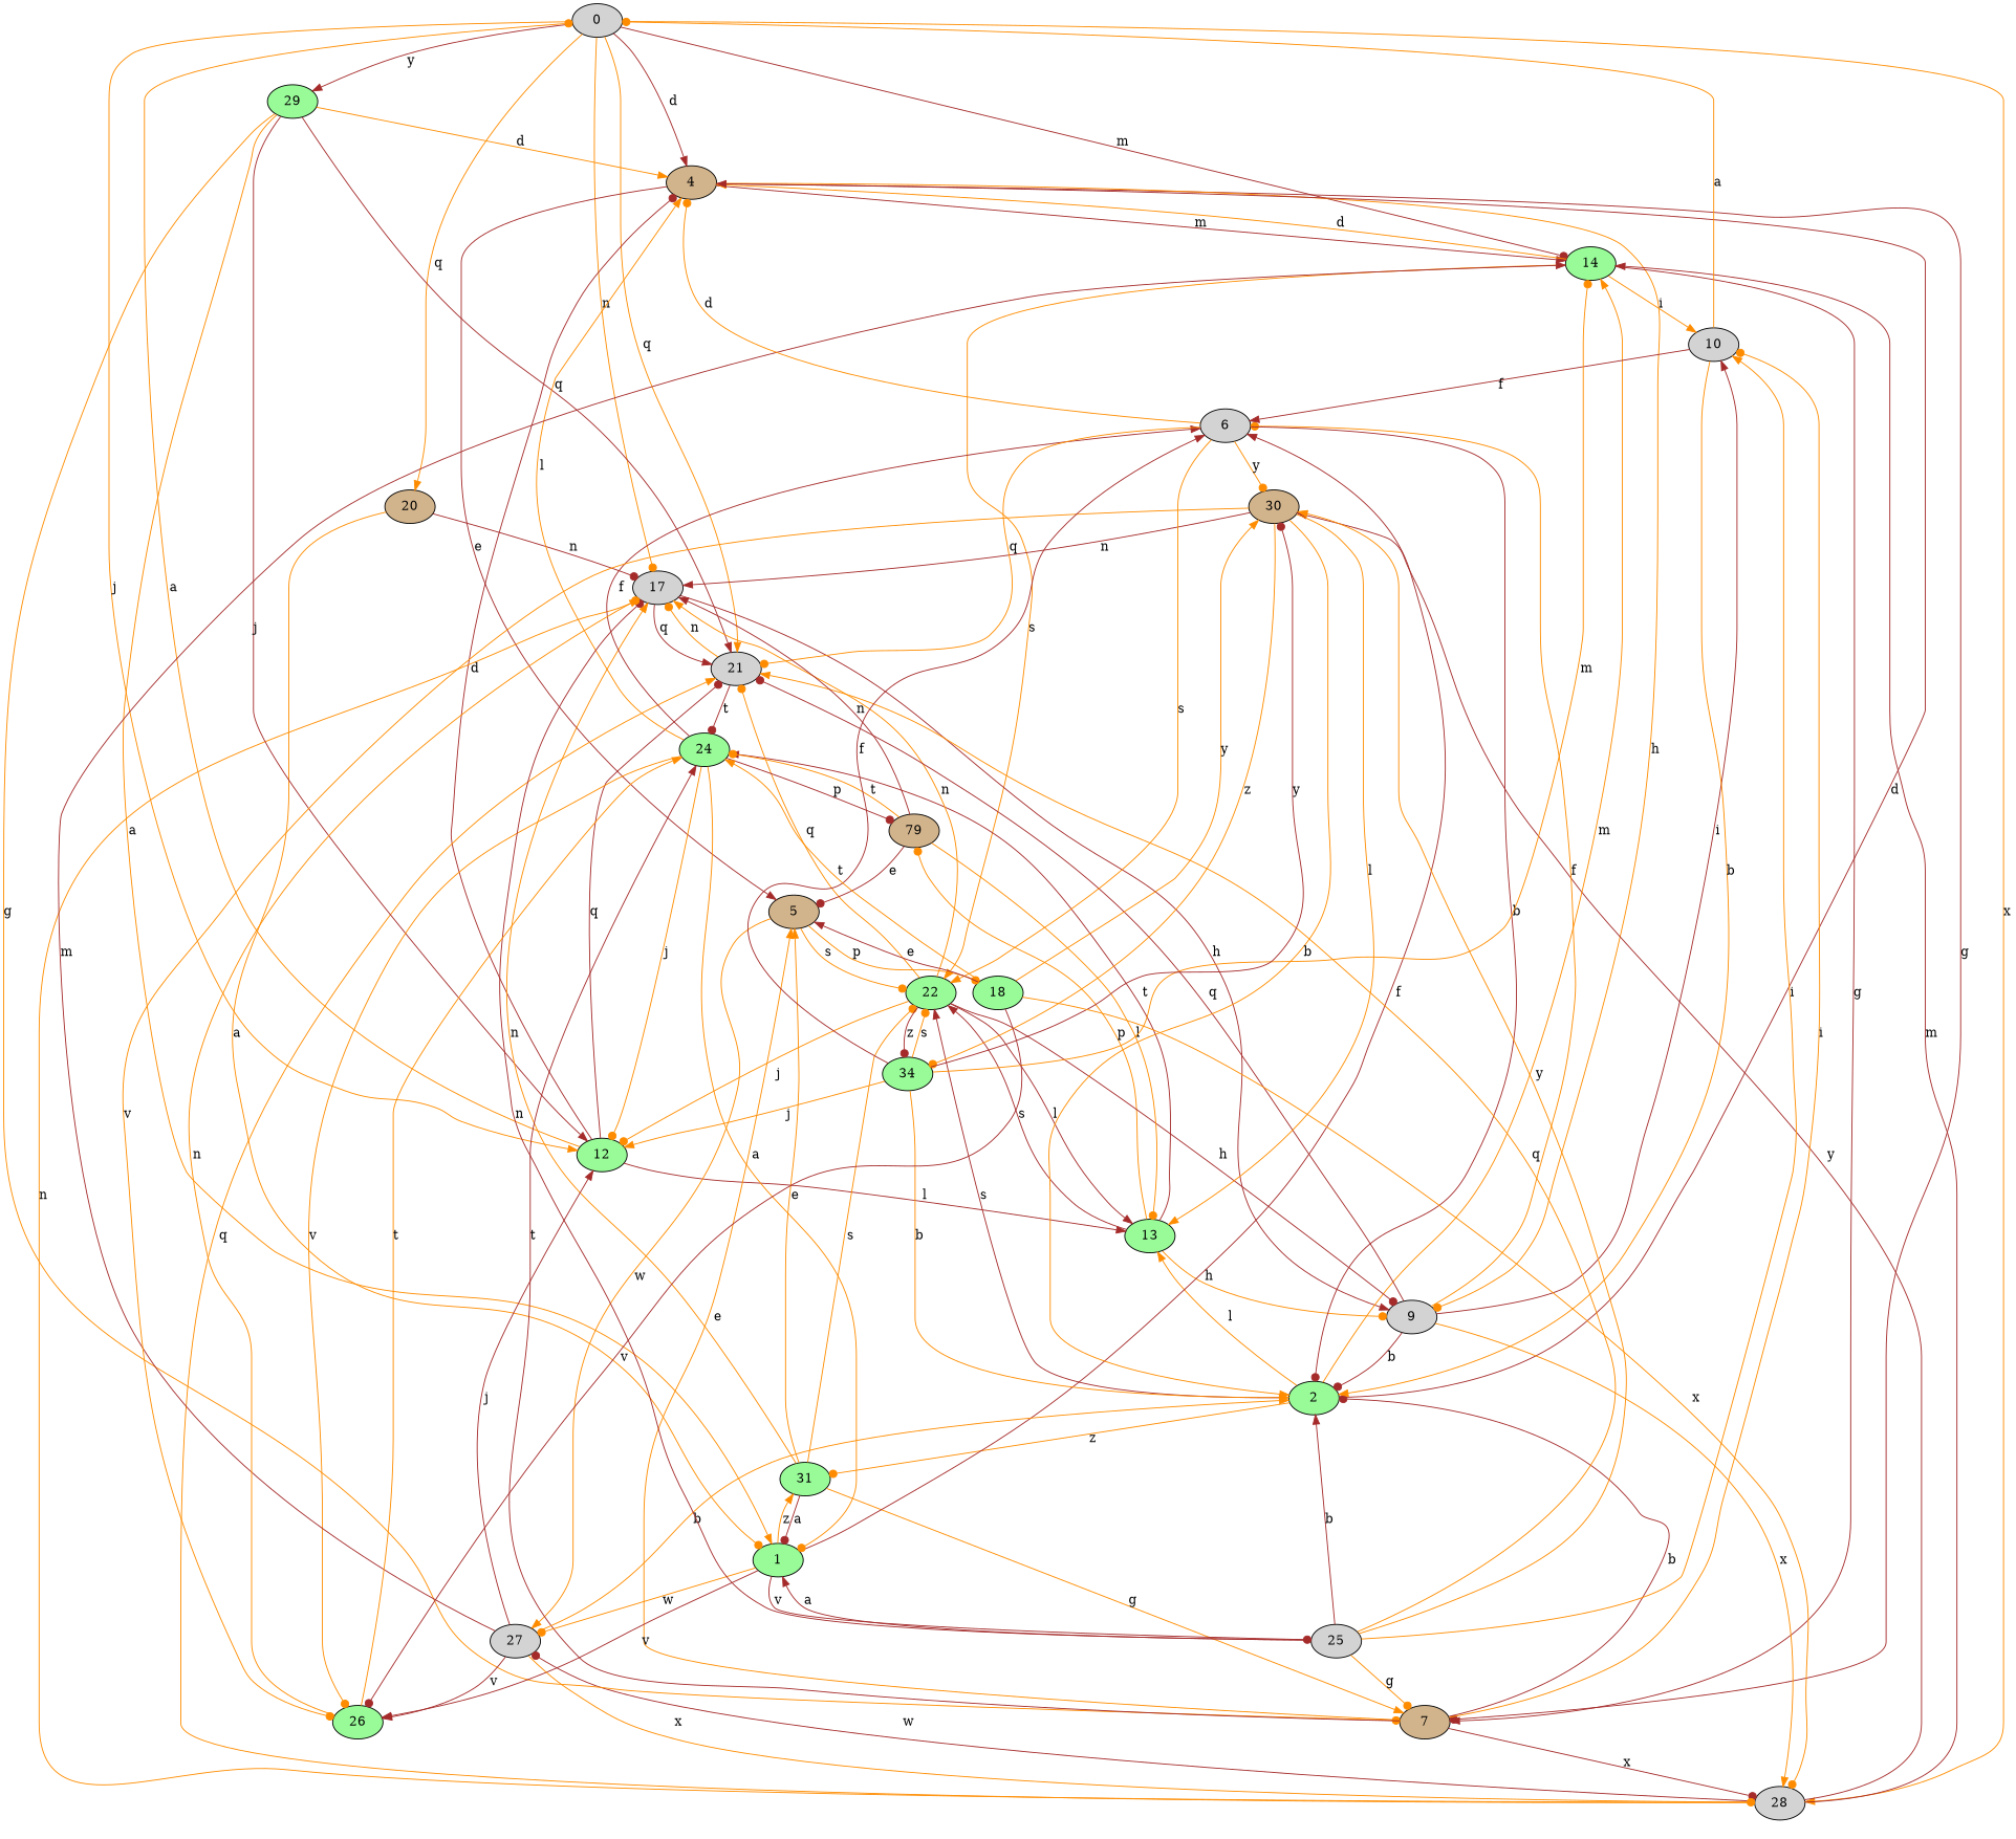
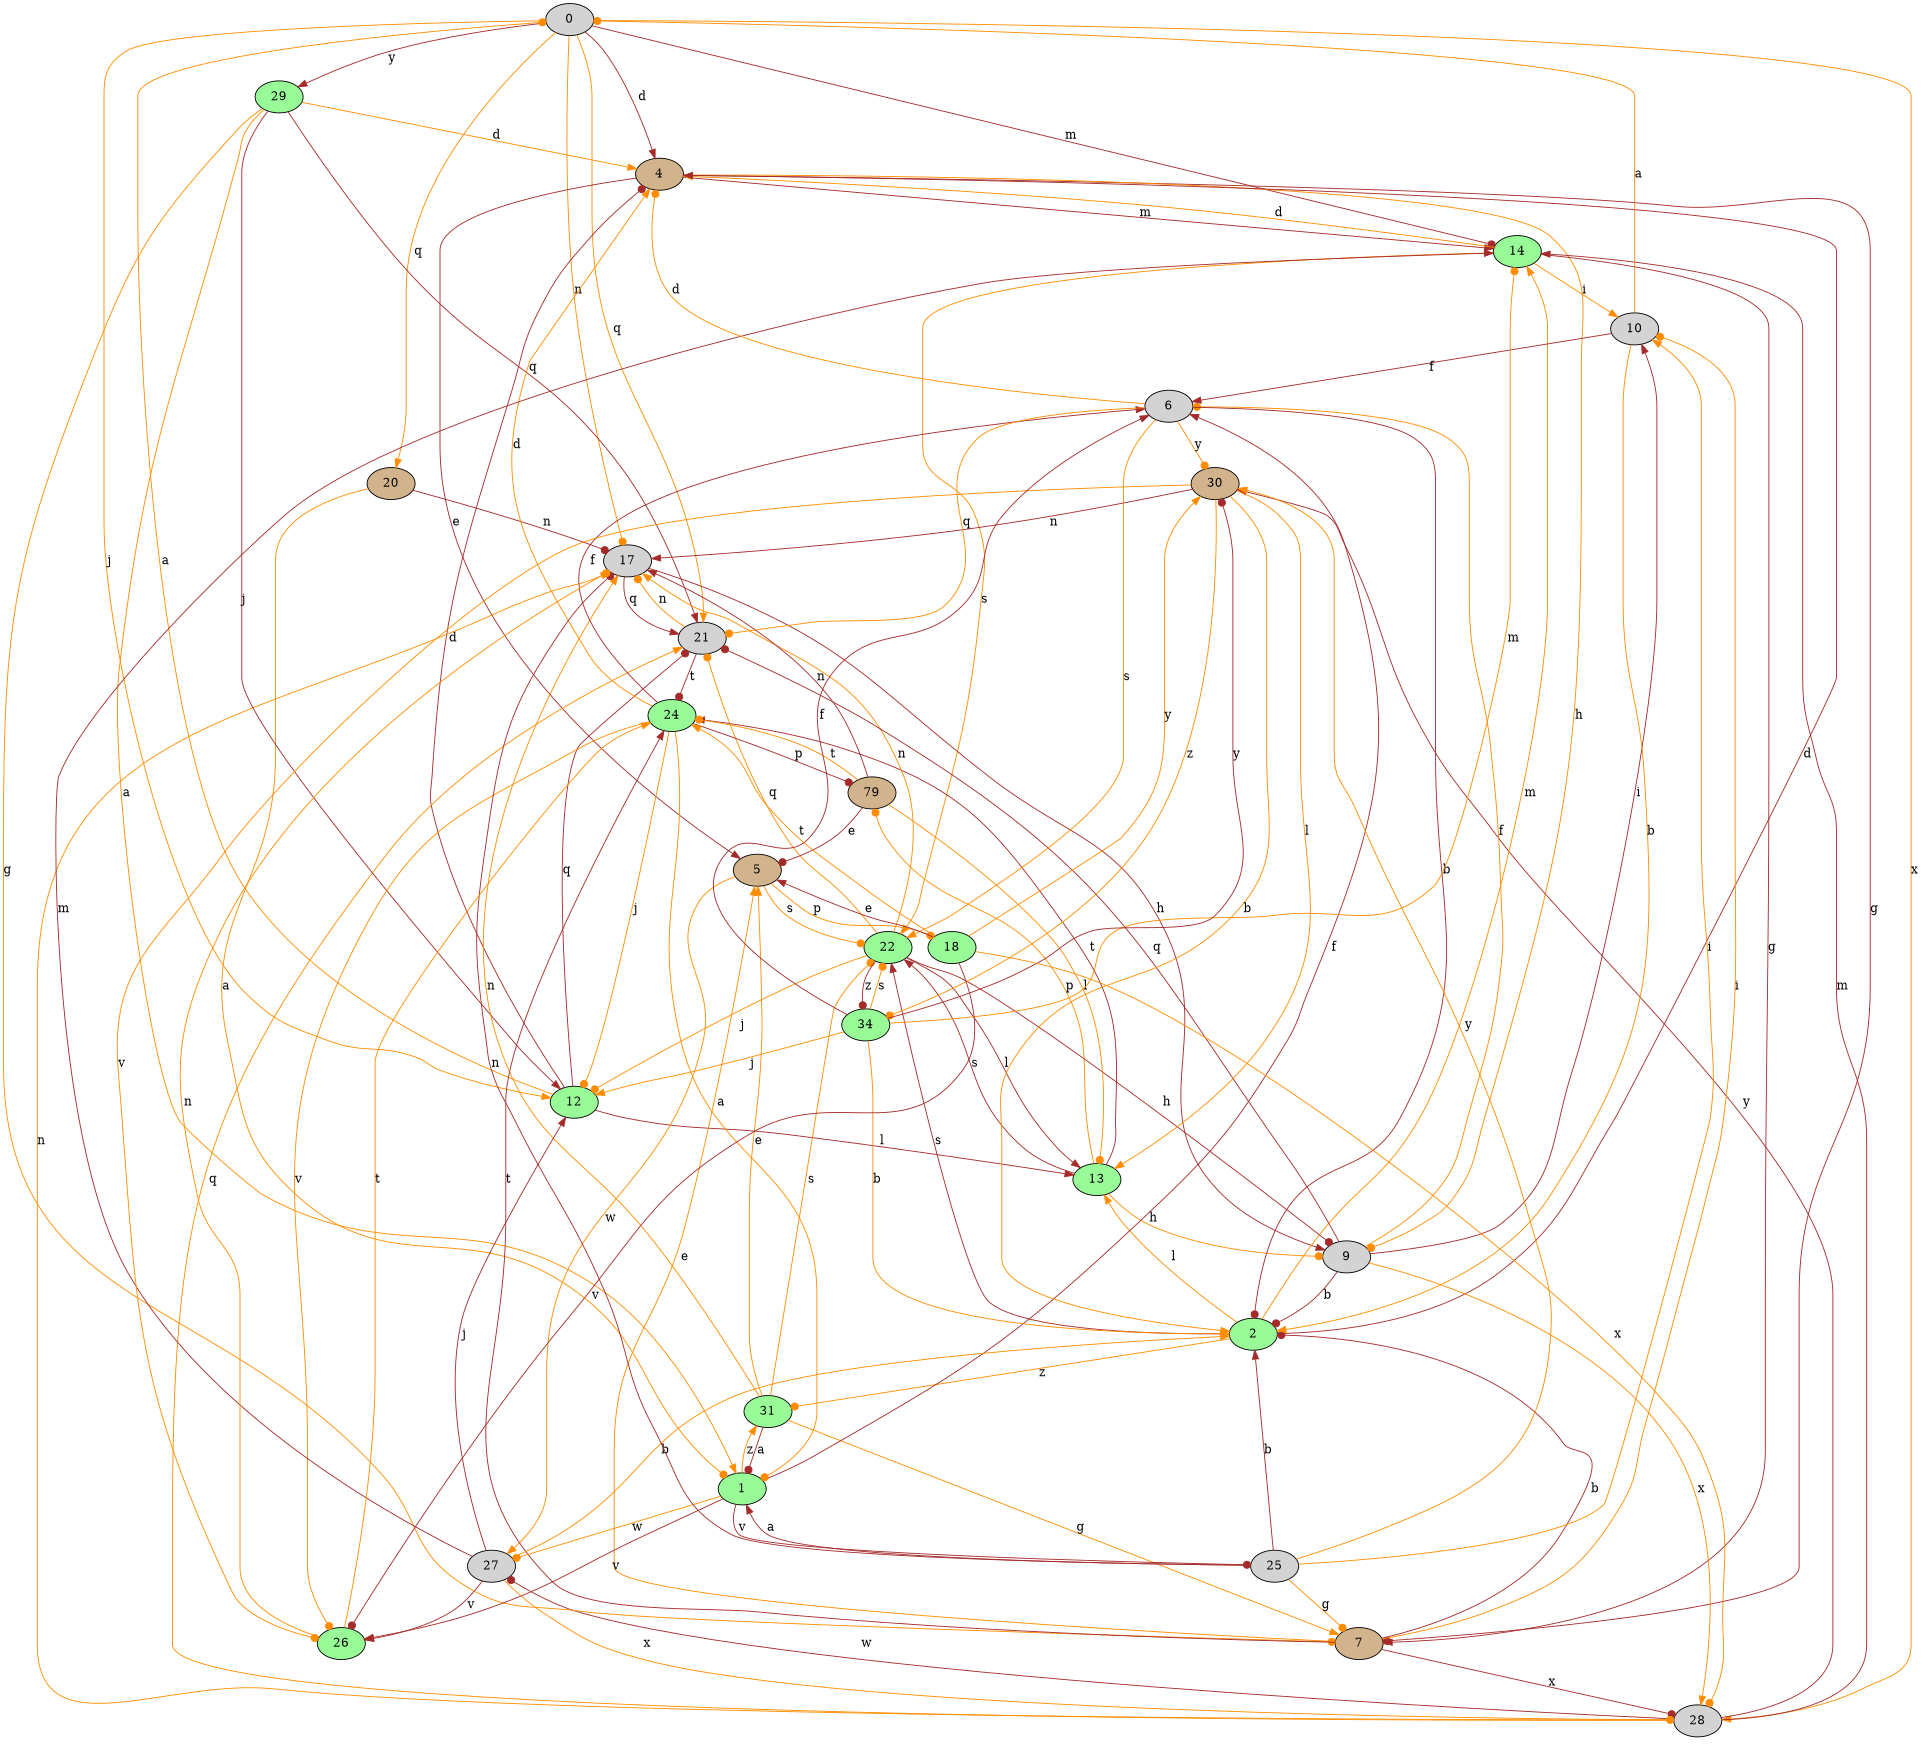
  strict digraph {
    node [fillcolor=palegreen style=filled]
    edge [arrowhead=normal color=darkorange]
    0 [fillcolor=lightgrey]
    4 [fillcolor=tan]
    12
    14
    17 [fillcolor=lightgrey]
    20 [fillcolor=tan]
    21 [fillcolor=lightgrey]
    28 [fillcolor=lightgrey]
    29
    2
    31
    13
    22
    5 [fillcolor=tan]
    7 [fillcolor=tan]
    9 [fillcolor=lightgrey]
    10 [fillcolor=lightgrey]
    1
    24
    27 [fillcolor=lightgrey]
    30 [fillcolor=tan]
    6 [fillcolor=lightgrey]
    25 [fillcolor=lightgrey]
    26
    n25 [fillcolor=tan label=79]
    34
    18
    0 -> 4 [color=brown label=d]
    0 -> 12 [label=j]
    0 -> 14 [arrowhead=dot color=brown label=m]
    0 -> 17 [arrowhead=dot label=n]
    0 -> 20 [label=q]
    0 -> 21 [label=q]
    0 -> 28 [label=x]
    0 -> 29 [color=brown label=y]
    4 -> 14 [color=brown label=m]
    4 -> 5 [color=brown label=e]
    4 -> 7 [arrowhead=dot color=brown label=g]
    4 -> 9 [arrowhead=dot label=h]
    12 -> 0 [arrowhead=dot label=a]
    12 -> 4 [arrowhead=dot color=brown label=d]
    12 -> 21 [arrowhead=dot color=brown label=q]
    12 -> 13 [color=brown label=l]
    14 -> 4 [label=d]
    14 -> 22 [label=s]
    14 -> 7 [color=brown label=g]
    14 -> 10 [label=i]
    17 -> 21 [color=brown label=q]
    17 -> 9 [color=brown label=h]
    20 -> 17 [arrowhead=dot color=brown label=n]
    20 -> 1 [arrowhead=dot label=a]
    21 -> 17 [arrowhead=dot label=n]
    21 -> 24 [arrowhead=dot color=brown label=t]
    28 -> 14 [color=brown label=m]
    28 -> 17 [label=n]
    28 -> 21 [label=q]
    28 -> 27 [arrowhead=dot color=brown label=w]
    28 -> 30 [color=brown label=y]
    29 -> 4 [label=d]
    29 -> 12 [color=brown label=j]
    29 -> 21 [color=brown label=q]
    29 -> 7 [arrowhead=dot label=g]
    29 -> 1 [label=a]
    2 -> 4 [color=brown label=d]
    2 -> 14 [label=m]
    2 -> 31 [arrowhead=dot label=z]
    2 -> 13 [label=l]
    2 -> 22 [color=brown label=s]
    31 -> 17 [label=n]
    31 -> 22 [arrowhead=dot label=s]
    31 -> 5 [label=e]
    31 -> 7 [label=g]
    31 -> 1 [arrowhead=dot color=brown label=a]
    13 -> 22 [color=brown label=s]
    13 -> 9 [arrowhead=dot label=h]
    13 -> 24 [color=brown label=t]
    13 -> n25 [arrowhead=dot label=p]
    22 -> 12 [arrowhead=dot label=j]
    22 -> 17 [label=n]
    22 -> 21 [arrowhead=dot label=q]
    22 -> 13 [color=brown label=l]
    22 -> 9 [arrowhead=dot color=brown label=h]
    22 -> 34 [arrowhead=dot color=brown label=z]
    5 -> 22 [arrowhead=dot label=s]
    5 -> 27 [label=w]
    5 -> 18 [arrowhead=dot label=p]
    7 -> 28 [arrowhead=dot color=brown label=x]
    7 -> 2 [arrowhead=dot color=brown label=b]
    7 -> 5 [label=e]
    7 -> 10 [arrowhead=dot label=i]
    7 -> 24 [color=brown label=t]
    9 -> 21 [arrowhead=dot color=brown label=q]
    9 -> 28 [label=x]
    9 -> 2 [arrowhead=dot color=brown label=b]
    9 -> 10 [color=brown label=i]
    9 -> 6 [arrowhead=dot label=f]
    10 -> 0 [arrowhead=dot label=a]
    10 -> 2 [label=b]
    10 -> 6 [color=brown label=f]
    1 -> 31 [label=z]
    1 -> 27 [arrowhead=dot label=w]
    1 -> 6 [color=brown label=f]
    1 -> 25 [arrowhead=dot color=brown label=v]
    1 -> 26 [color=brown label=v]
-   24 -> 4 [label=l]
+   24 -> 4 [label=d]
    24 -> 12 [arrowhead=dot label=j]
    24 -> 1 [arrowhead=dot label=a]
    24 -> 6 [color=brown label=f]
    24 -> 26 [arrowhead=dot label=v]
    24 -> n25 [arrowhead=dot color=brown label=p]
    27 -> 12 [color=brown label=j]
    27 -> 14 [color=brown label=m]
    27 -> 28 [arrowhead=dot label=x]
    27 -> 2 [label=b]
    27 -> 26 [color=brown label=v]
    30 -> 17 [color=brown label=n]
    30 -> 2 [label=b]
    30 -> 13 [label=l]
    30 -> 26 [arrowhead=dot label=v]
    30 -> 34 [arrowhead=dot label=z]
    6 -> 4 [arrowhead=dot label=d]
    6 -> 21 [arrowhead=dot label=q]
    6 -> 2 [arrowhead=dot color=brown label=b]
    6 -> 22 [label=s]
    6 -> 30 [arrowhead=dot label=y]
    25 -> 17 [arrowhead=dot color=brown label=n]
-   25 -> 21 [label=q]
    25 -> 2 [color=brown label=b]
    25 -> 7 [arrowhead=dot label=g]
    25 -> 10 [label=i]
    25 -> 1 [color=brown label=a]
    25 -> 30 [label=y]
    26 -> 17 [arrowhead=dot label=n]
    26 -> 24 [label=t]
    n25 -> 17 [color=brown label=n]
    n25 -> 13 [arrowhead=dot label=l]
    n25 -> 5 [arrowhead=dot color=brown label=e]
    n25 -> 24 [arrowhead=dot label=t]
    34 -> 12 [label=j]
    34 -> 14 [arrowhead=dot label=m]
    34 -> 2 [label=b]
    34 -> 22 [arrowhead=dot label=s]
    34 -> 30 [arrowhead=dot color=brown label=y]
    34 -> 6 [color=brown label=f]
    18 -> 28 [arrowhead=dot label=x]
    18 -> 5 [color=brown label=e]
    18 -> 24 [label=t]
    18 -> 30 [label=y]
    18 -> 26 [arrowhead=dot color=brown label=v]
  }
